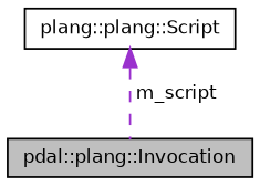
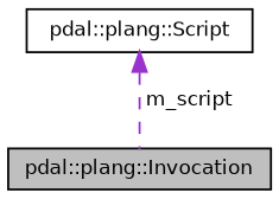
  digraph {
    node [color=black fontname=Helvetica fontsize=10 shape=record style=filled]
    n1 [fillcolor=grey75 fontcolor=black height=0.2 label="pdal::plang::Invocation" width=0.4]
-   n2 [fillcolor=white height=0.2 label="plang::plang::Script" width=0.4]
+   n2 [fillcolor=white height=0.2 label="pdal::plang::Script" width=0.4]
    n2 -> n1 [color=darkorchid3 dir=back fontname=Helvetica fontsize=10 label=" m_script" labelfontname=Helvetica labelfontsize=10 style=dashed]
  }
